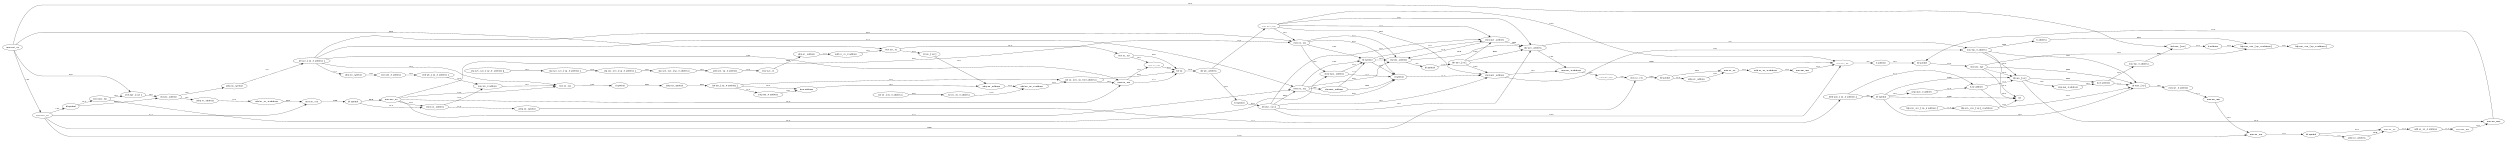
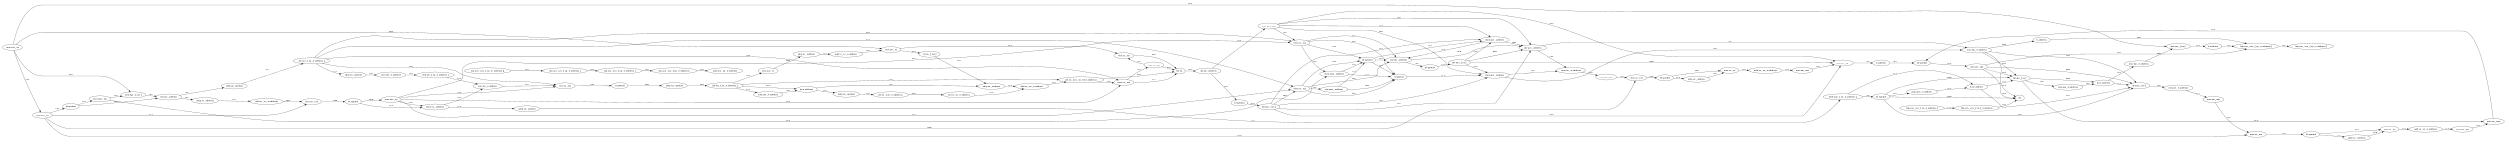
  digraph {
    fontname="Fira Sans"
    rankdir=LR
    node [fontname="Fira Sans"]
    edge [fontname="Fira Sans"]
    n1 [label="stp x24 , x23 , [ sp , #- address ]!"]
    n2 [label="stp x22 , x21 , [ sp , # address ]"]
    n3 [label="stp x20 , x19 , [ sp , # address ]"]
    n4 [label="stp x29 , x30 , [ sp , # address ]"]
    n5 [label="add x29 , sp , # address"]
    n6 [label="mov x23 , x1"]
    n7 [label="adrp x1 , address"]
    n8 [label="add x1 , x1 , # address"]
    n9 [label="mov x1 , x23"]
    n10 [label="mov x2 , x21"]
    n11 [label="blr x8"]
    n12 [label="mov x21 , x3"]
    n13 [label="str x9 , [ x21 ]"]
    n14 [label="mov x24 , x2"]
    n15 [label="mov x19 , x0"]
    n16 [label="strb wzr , [ x24 ]"]
    n17 [label="strb w0 , [ x24 ]"]
    n18 [label="adrp x9 , address"]
    n19 [label="bl symbol"]
    n20 [label="mov x0 , x19"]
    n21 [label="mov x2 , x19"]
    n22 [label="mov x2 , x19"]
    n23 [label="cbz w0 , address"]
    n24 [label="b address"]
    n25 [label="mov w20 , w0"]
    n26 [label="bl symbol"]
    n27 [label="bl symbol"]
    n28 [label="bl symbol"]
    n29 [label="cbnz w20 , address"]
    n30 [label="adrp x8 , symbol"]
    n31 [label="adrp x1 , address"]
    n32 [label="bl symbol"]
    n33 [label="bl symbol"]
    n34 [label="cbz w20 , address"]
    n35 [label="ldr x22 , [ x8 , # address ]"]
    n36 [label="add x1 , x1 , # address"]
    n37 [label="adrp x8 , symbol"]
    n38 [label="mov x0 , x22"]
    n39 [label="mov x0 , x22"]
    n40 [label="mov x0 , x22"]
    n41 [label="mov x0 , x22"]
    n42 [label="mov w9 , # address"]
    n43 [label="bl symbol"]
    n44 [label="cbz w0 , address"]
    n45 [label="strb w9 , [ x8 , # address ]"]
    n46 [label="mov w1 , # address"]
    n47 [label="mov x22 , x0"]
    n48 [label="cbnz x0 , address"]
    n49 [label="adrp x8 , symbol"]
    n50 [label="ldrb w20 , [ x8 , # address ]"]
    n51 [label="bl symbol"]
    n52 [label="b.ne address"]
    n53 [label="add x9 , x9 , # address"]
    n54 [label="ldr x8 , [ x9 , x8 , lsl # address ]"]
    n55 [label="cbz w0 , address"]
    n56 [label="mov w21 , wzr"]
    n57 [label="bl symbol"]
    n58 [label="cbnz w21 , address"]
    n59 [label="cbz w21 , address"]
    n60 [label="cbnz w21 , address"]
    n61 [label="mov w1 , w21"]
    n62 [label="ldr w21 , [ x0 ]"]
    n63 [label="mov w1 , # address"]
    n64 [label="mov w0 , # address"]
    n65 [label="b address"]
+   n66 [label="adrp x9 , symbol"]
    n67 [label="ldr x9 , [ x9 , # address ]"]
    n68 [label="lsr x9 , x9 , # address"]
    n69 [label="adrp x8 , symbol"]
    n70 [label="ldr w8 , [ x8 , # address ]"]
    n71 [label="cmp w8 , # address"]
    n72 [label="b.ne address"]
    n73 [label="cmp w20 , # address"]
    n74 [label="ldr w20 , [ x0 ]"]
    n75 [label="ldr w8 , [ x0 ]"]
    n76 [label=ret]
    n77 [label="mov w1 , # address"]
    n78 [label="mov w1 , w20"]
    n79 [label="cmp w8 , # address"]
    n80 [label="b.ne address"]
    n81 [label="mov w0 , wzr"]
    n82 [label="bl symbol"]
    n83 [label="mov w0 , # address"]
    n84 [label="bl symbol"]
    n85 [label="adrp x2 , address"]
    n86 [label="mov x3 , x0"]
    n87 [label="add x2 , x2 , # address"]
    n88 [label="mov w0 , wzr"]
    n89 [label="mov w0 , wzr"]
    n90 [label="ldp x29 , x30 , [ sp , # address ]"]
    n91 [label="mov w0 , wzr"]
    n92 [label="b address"]
    n93 [label="ldr w21 , [ x0 ]"]
    n94 [label="ldp x20 , x19 , [ sp , # address ]"]
    n95 [label="adrp x2 , address"]
    n96 [label="mov x3 , x0"]
    n97 [label="add x2 , x2 , # address"]
    n98 [label="mov w0 , wzr"]
    n99 [label="ldp x22 , x21 , [ sp , # address ]"]
    n100 [label="ldp x24 , x23 , [ sp ] , # address"]
    n1 -> n2 [label=CFG]
    n2 -> n3 [label=CFG]
    n3 -> n4 [label=CFG]
    n4 -> n5 [label=CFG]
-   n5 -> n6 [label=CFG]
+   n70 -> n6 [label=CFG]
    n6 -> n7 [label=CFG]
    n7 -> n8 [label=CFG]
    n8 -> n12 [label=CFG]
-   n10 -> n9 [label=CFG]
+   n9 -> n10 [label=CFG]
    n9 -> n11 [label=DFG]
    n10 -> n11 [label=DFG]
    n11 -> n55 [label=DFG]
    n12 -> n10 [label=DFG]
    n12 -> n13 [label=DFG]
    n13 -> n18 [label=CFG]
    n14 -> n12 [label=CFG]
    n14 -> n15 [label=CFG]
    n14 -> n16 [label=DFG]
    n14 -> n17 [label=DFG]
    n15 -> n19 [label=CFG]
    n15 -> n20 [label=DFG]
    n15 -> n21 [label=DFG]
    n15 -> n22 [label=DFG]
    n16 -> n23 [label=CFG]
    n17 -> n24 [label=CFG]
    n18 -> n53 [label=CFG]
    n19 -> n23 [label=DFG]
    n19 -> n25 [label=DFG]
    n20 -> n26 [label=DFG]
    n21 -> n27 [label=DFG]
    n22 -> n28 [label=DFG]
    n23 -> n30 [label=CFG]
    n23 -> n31 [label=CFG]
    n24 -> n90 [label=CFG]
    n25 -> n16 [label=CFG]
    n25 -> n29 [label=DFG]
    n26 -> n47 [label=DFG]
    n26 -> n48 [label=DFG]
    n27 -> n85 [label=CFG]
    n27 -> n86 [label=DFG]
    n28 -> n95 [label=CFG]
    n28 -> n96 [label=DFG]
    n29 -> n32 [label=CFG]
    n29 -> n33 [label=CFG]
    n30 -> n35 [label=CFG]
    n31 -> n36 [label=CFG]
    n32 -> n33 [label=DFG]
    n32 -> n44 [label=DFG]
    n32 -> n58 [label=CFG]
    n33 -> n60 [label=CFG]
    n34 -> n32 [label=CFG]
    n34 -> n33 [label=CFG]
    n35 -> n37 [label=CFG]
    n35 -> n38 [label=DFG]
    n35 -> n39 [label=DFG]
    n35 -> n40 [label=DFG]
    n35 -> n41 [label=DFG]
    n36 -> n20 [label=CFG]
    n37 -> n42 [label=CFG]
    n38 -> n9 [label=CFG]
    n38 -> n11 [label=DFG]
    n39 -> n43 [label=DFG]
    n40 -> n29 [label=CFG]
    n40 -> n32 [label=DFG]
    n40 -> n33 [label=DFG]
    n40 -> n44 [label=DFG]
    n41 -> n32 [label=DFG]
    n41 -> n33 [label=DFG]
    n41 -> n34 [label=CFG]
    n41 -> n44 [label=DFG]
    n42 -> n45 [label=CFG]
    n43 -> n69 [label=CFG]
    n44 -> n59 [label=CFG]
    n44 -> n84 [label=CFG]
    n45 -> n46 [label=CFG]
    n46 -> n39 [label=CFG]
    n47 -> n38 [label=DFG]
    n47 -> n39 [label=DFG]
    n47 -> n40 [label=DFG]
    n47 -> n41 [label=DFG]
    n47 -> n48 [label=CFG]
    n48 -> n46 [label=CFG]
    n48 -> n49 [label=CFG]
    n49 -> n50 [label=CFG]
    n50 -> n51 [label=CFG]
    n50 -> n52 [label=DFG]
    n51 -> n73 [label=CFG]
    n51 -> n74 [label=DFG]
    n51 -> n75 [label=DFG]
    n51 -> n76 [label=DFG]
    n52 -> n74 [label=CFG]
    n52 -> n75 [label=CFG]
    n53 -> n54 [label=CFG]
    n54 -> n11 [label=DFG]
    n54 -> n38 [label=CFG]
    n55 -> n56 [label=CFG]
    n55 -> n57 [label=CFG]
    n56 -> n40 [label=CFG]
    n56 -> n58 [label=DFG]
    n56 -> n59 [label=CFG]
    n56 -> n60 [label=DFG]
    n56 -> n61 [label=DFG]
    n57 -> n62 [label=DFG]
    n58 -> n44 [label=CFG]
    n58 -> n59 [label=CFG]
    n59 -> n63 [label=CFG]
    n59 -> n64 [label=CFG]
    n60 -> n63 [label=CFG]
    n60 -> n64 [label=CFG]
    n61 -> n65 [label=CFG]
    n62 -> n41 [label=CFG]
    n62 -> n58 [label=DFG]
    n62 -> n59 [label=DFG]
    n62 -> n60 [label=DFG]
    n62 -> n61 [label=DFG]
    n63 -> n91 [label=CFG]
    n64 -> n74 [label=DFG]
    n64 -> n75 [label=DFG]
    n64 -> n76 [label=DFG]
    n64 -> n92 [label=CFG]
    n65 -> n82 [label=CFG]
+   n66 -> n67 [label=CFG]
    n67 -> n68 [label=DFG]
    n68 -> n53 [label=DFG]
    n69 -> n70 [label=CFG]
    n70 -> n54 [label=CFG]
    n70 -> n71 [label=CFG]
    n70 -> n72 [label=DFG]
    n71 -> n72 [label=CFG]
    n72 -> n18 [label=CFG]
+   n72 -> n66 [label=CFG]
    n73 -> n52 [label=CFG]
    n74 -> n77 [label=CFG]
    n75 -> n78 [label=DFG]
    n75 -> n79 [label=CFG]
    n75 -> n80 [label=DFG]
    n77 -> n81 [label=CFG]
    n78 -> n82 [label=CFG]
    n79 -> n80 [label=CFG]
    n80 -> n74 [label=CFG]
    n80 -> n83 [label=CFG]
    n81 -> n21 [label=CFG]
    n82 -> n89 [label=CFG]
    n83 -> n17 [label=CFG]
    n84 -> n93 [label=DFG]
    n85 -> n86 [label=CFG]
    n86 -> n87 [label=CFG]
    n87 -> n88 [label=CFG]
    n88 -> n78 [label=CFG]
    n89 -> n74 [label=DFG]
    n89 -> n75 [label=DFG]
    n89 -> n76 [label=DFG]
    n89 -> n90 [label=CFG]
    n90 -> n94 [label=CFG]
    n91 -> n22 [label=CFG]
    n92 -> n90 [label=CFG]
    n93 -> n58 [label=DFG]
    n93 -> n59 [label=DFG]
    n93 -> n60 [label=DFG]
    n93 -> n61 [label=DFG]
    n95 -> n96 [label=CFG]
    n96 -> n97 [label=CFG]
    n97 -> n98 [label=CFG]
    n98 -> n61 [label=CFG]
    n99 -> n100 [label=CFG]
    n100 -> n76 [label=CFG]
  }
